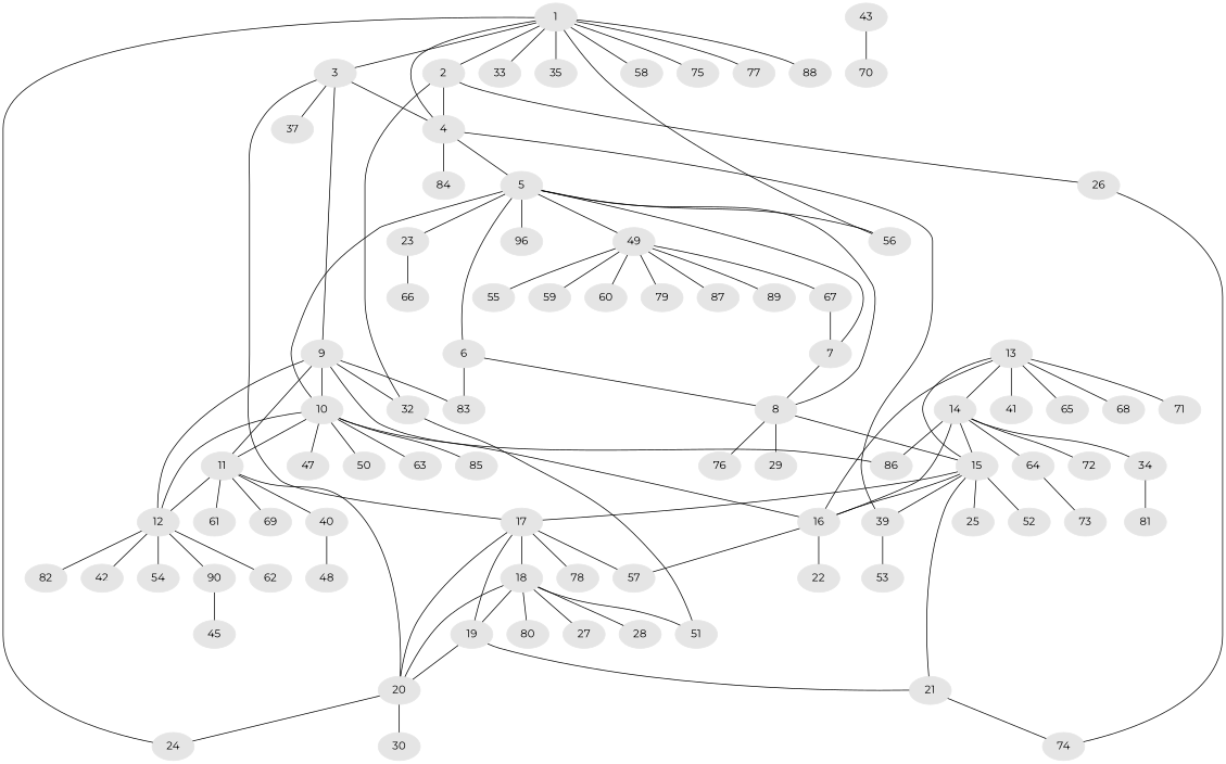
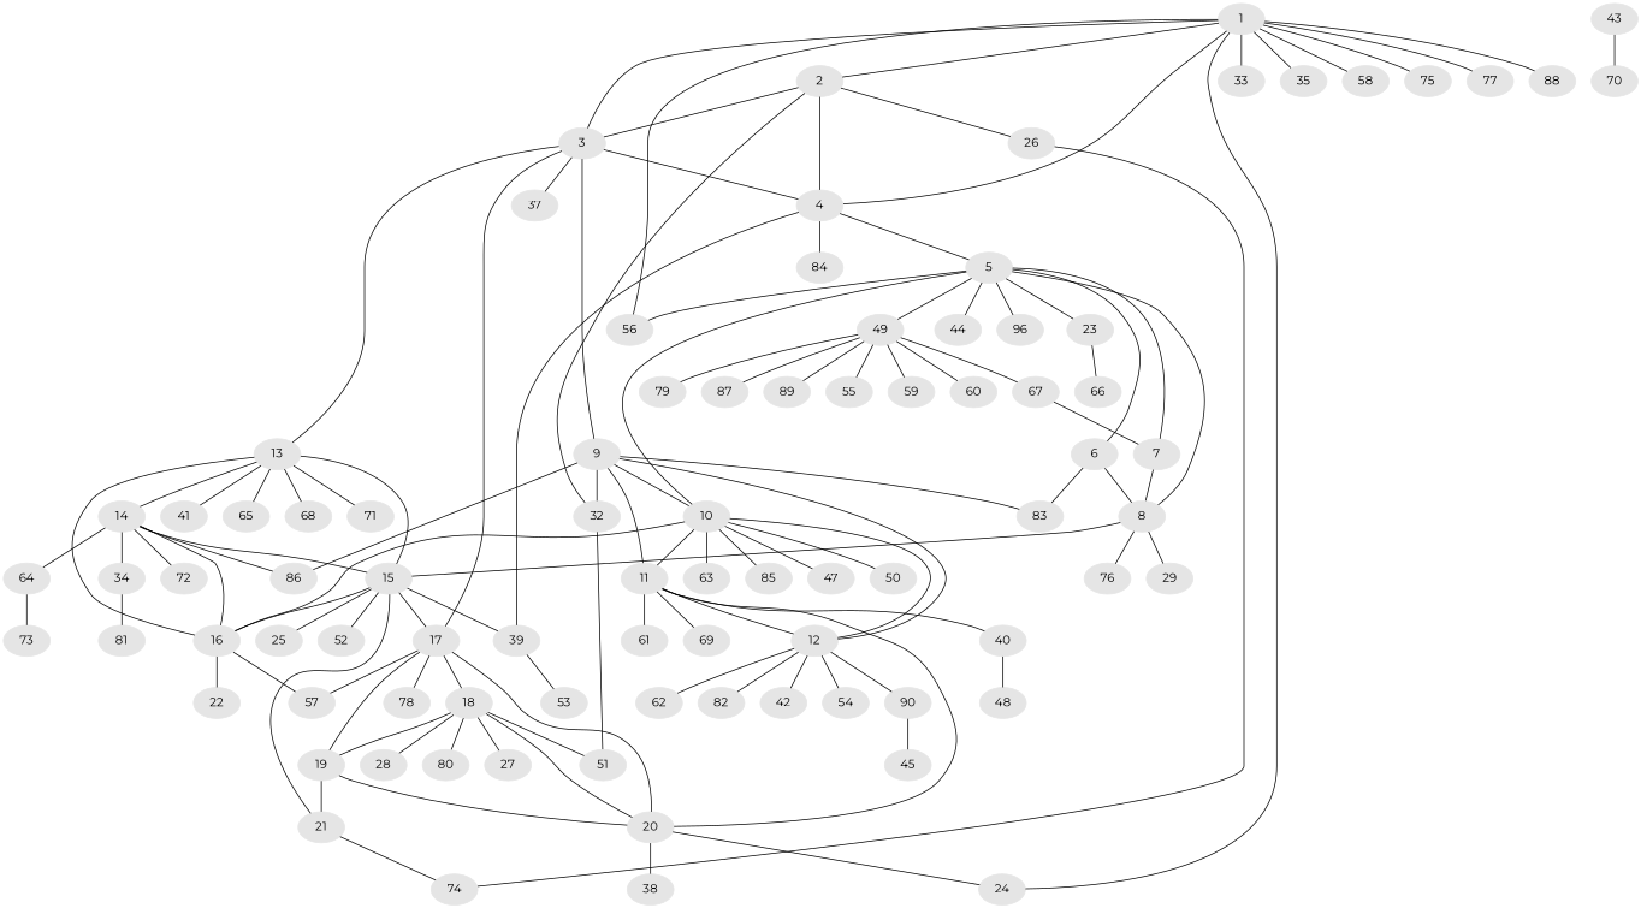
  graph {
    fontname=Montserrat
    node [color=gray90 fontname=Montserrat style=filled]
    edge [fontname=Montserrat]
    1
    2
    3
    4
    24
    33
    35
    56
    58
    75
    77
    88
    26
    32
    9
    13
    17
    37
    5
    39
    84
    43
    70
    74
    51
    10
    83
    11
    12
    86
    15
    16
    14
    41
    65
    68
    71
    20
    57
    18
    19
    78
    6
    7
    8
    23
+   44
    n48 [label=96]
    49
    53
    29
    76
    47
    50
    63
    85
    66
    55
    59
    60
    67
    79
    87
    89
    21
    25
    52
    40
    61
    69
    n71 [label=90]
    42
    54
    62
    82
    22
-   38 [label=30]
+   38
    48
    45
    34
    64
    72
    81
    73
    27
    28
    80
    1 -- 2
    1 -- 3
    1 -- 4
    1 -- 24
    1 -- 33
    1 -- 35
    1 -- 56
    1 -- 58
    1 -- 75
    1 -- 77
    1 -- 88
+   2 -- 3
    2 -- 4
    2 -- 26
    2 -- 32
    3 -- 4
    3 -- 9
+   3 -- 13
    3 -- 17
    3 -- 37
    4 -- 5
    4 -- 39
    4 -- 84
    26 -- 74
    32 -- 51
    9 -- 32
    9 -- 10
    9 -- 83
    9 -- 11
    9 -- 12
    9 -- 86
    13 -- 15
    13 -- 16
    13 -- 14
    13 -- 41
    13 -- 65
    13 -- 68
    13 -- 71
    17 -- 20
    17 -- 57
    17 -- 18
    17 -- 19
    17 -- 78
    5 -- 56
    5 -- 10
    5 -- 6
    5 -- 7
    5 -- 8
    5 -- 23
+   5 -- 44
    5 -- n48
    5 -- 49
    39 -- 53
    43 -- 70
    10 -- 11
    10 -- 12
    10 -- 16
    10 -- 47
    10 -- 50
    10 -- 63
    10 -- 85
    11 -- 12
    11 -- 20
    11 -- 40
    11 -- 61
    11 -- 69
    12 -- n71
    12 -- 42
    12 -- 54
    12 -- 62
    12 -- 82
    15 -- 17
    15 -- 39
    15 -- 16
    15 -- 21
    15 -- 25
    15 -- 52
    16 -- 57
    16 -- 22
    14 -- 86
    14 -- 15
    14 -- 16
    14 -- 34
    14 -- 64
    14 -- 72
    20 -- 24
    20 -- 38
    18 -- 51
    18 -- 20
    18 -- 19
    18 -- 27
    18 -- 28
    18 -- 80
    19 -- 20
    19 -- 21
    6 -- 83
    6 -- 8
    7 -- 8
    8 -- 15
    8 -- 29
    8 -- 76
    23 -- 66
    49 -- 55
    49 -- 59
    49 -- 60
    49 -- 67
    49 -- 79
    49 -- 87
    49 -- 89
    67 -- 7
    21 -- 74
    40 -- 48
    n71 -- 45
    34 -- 81
    64 -- 73
  }
